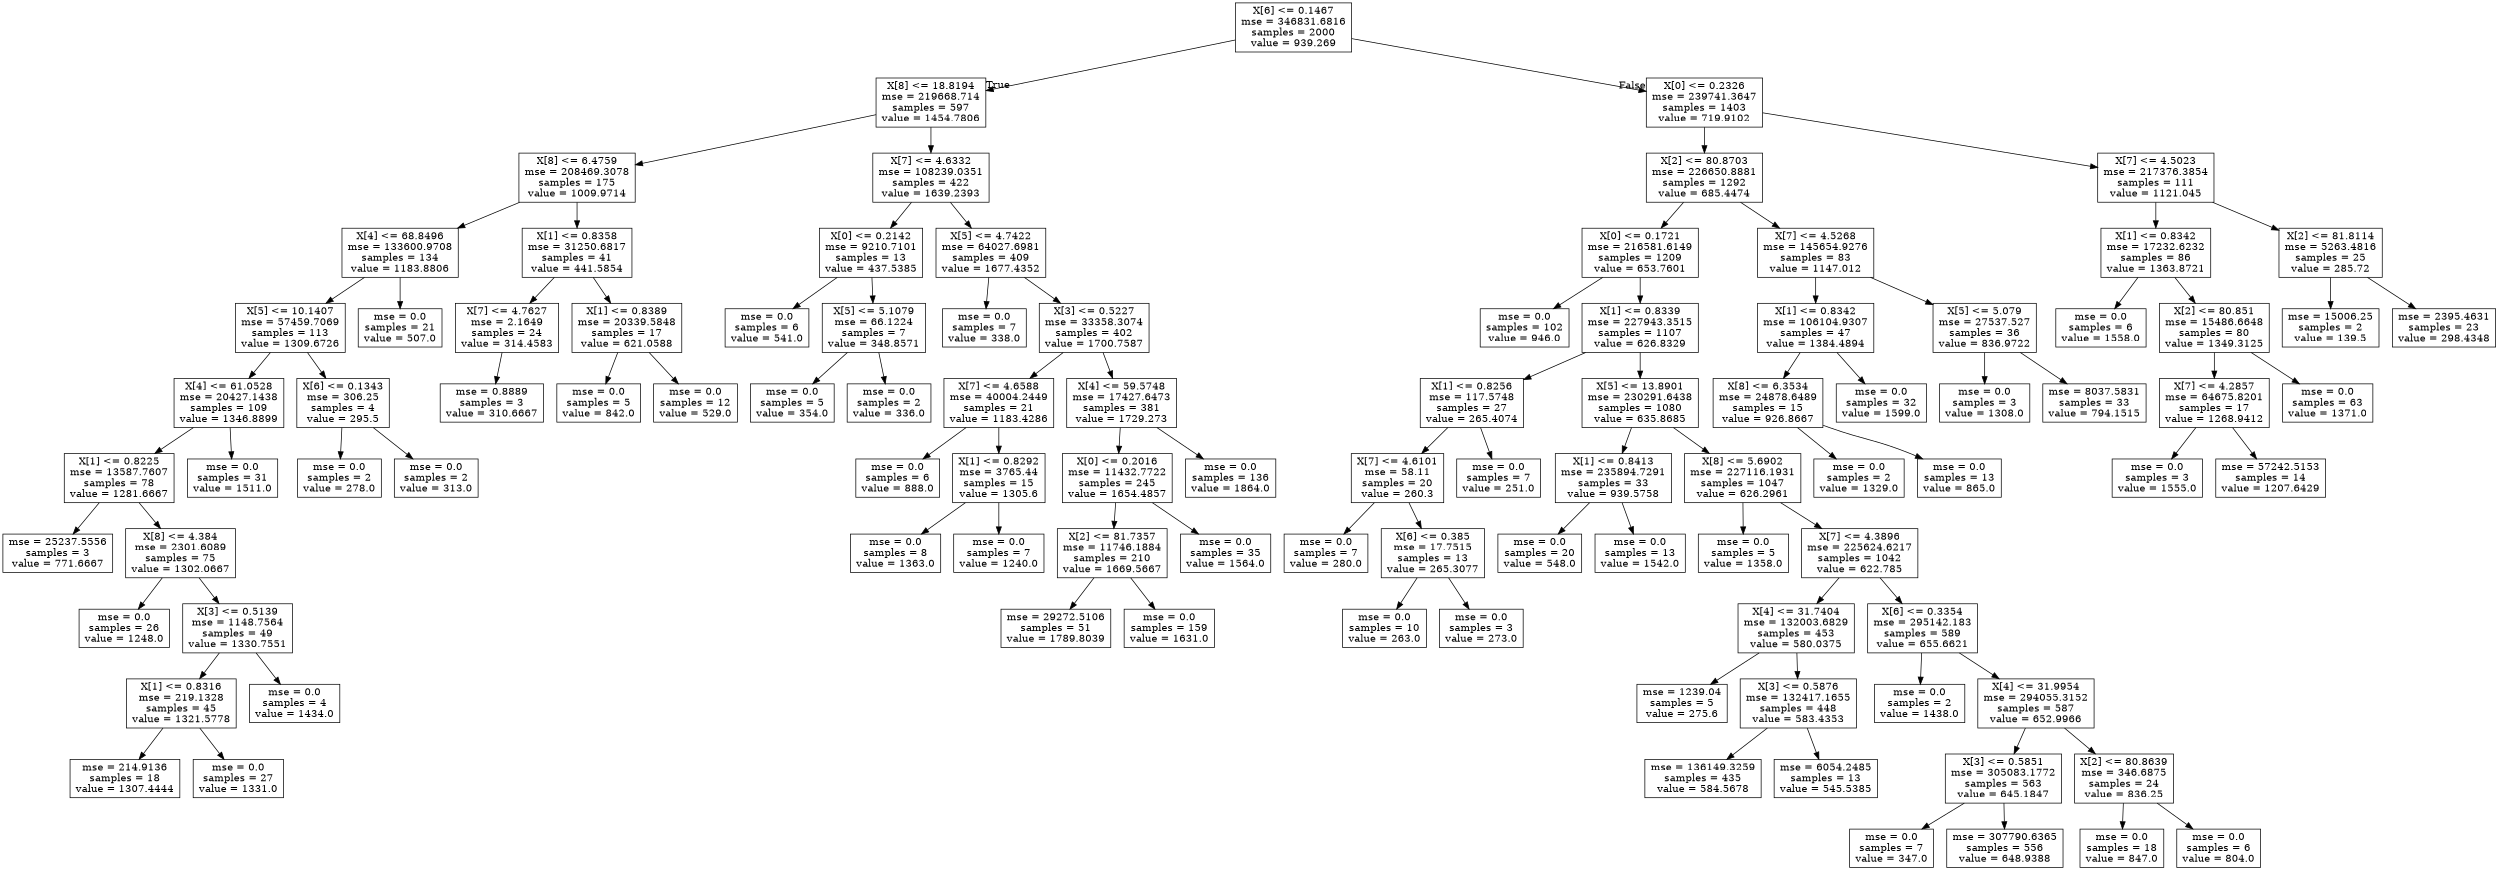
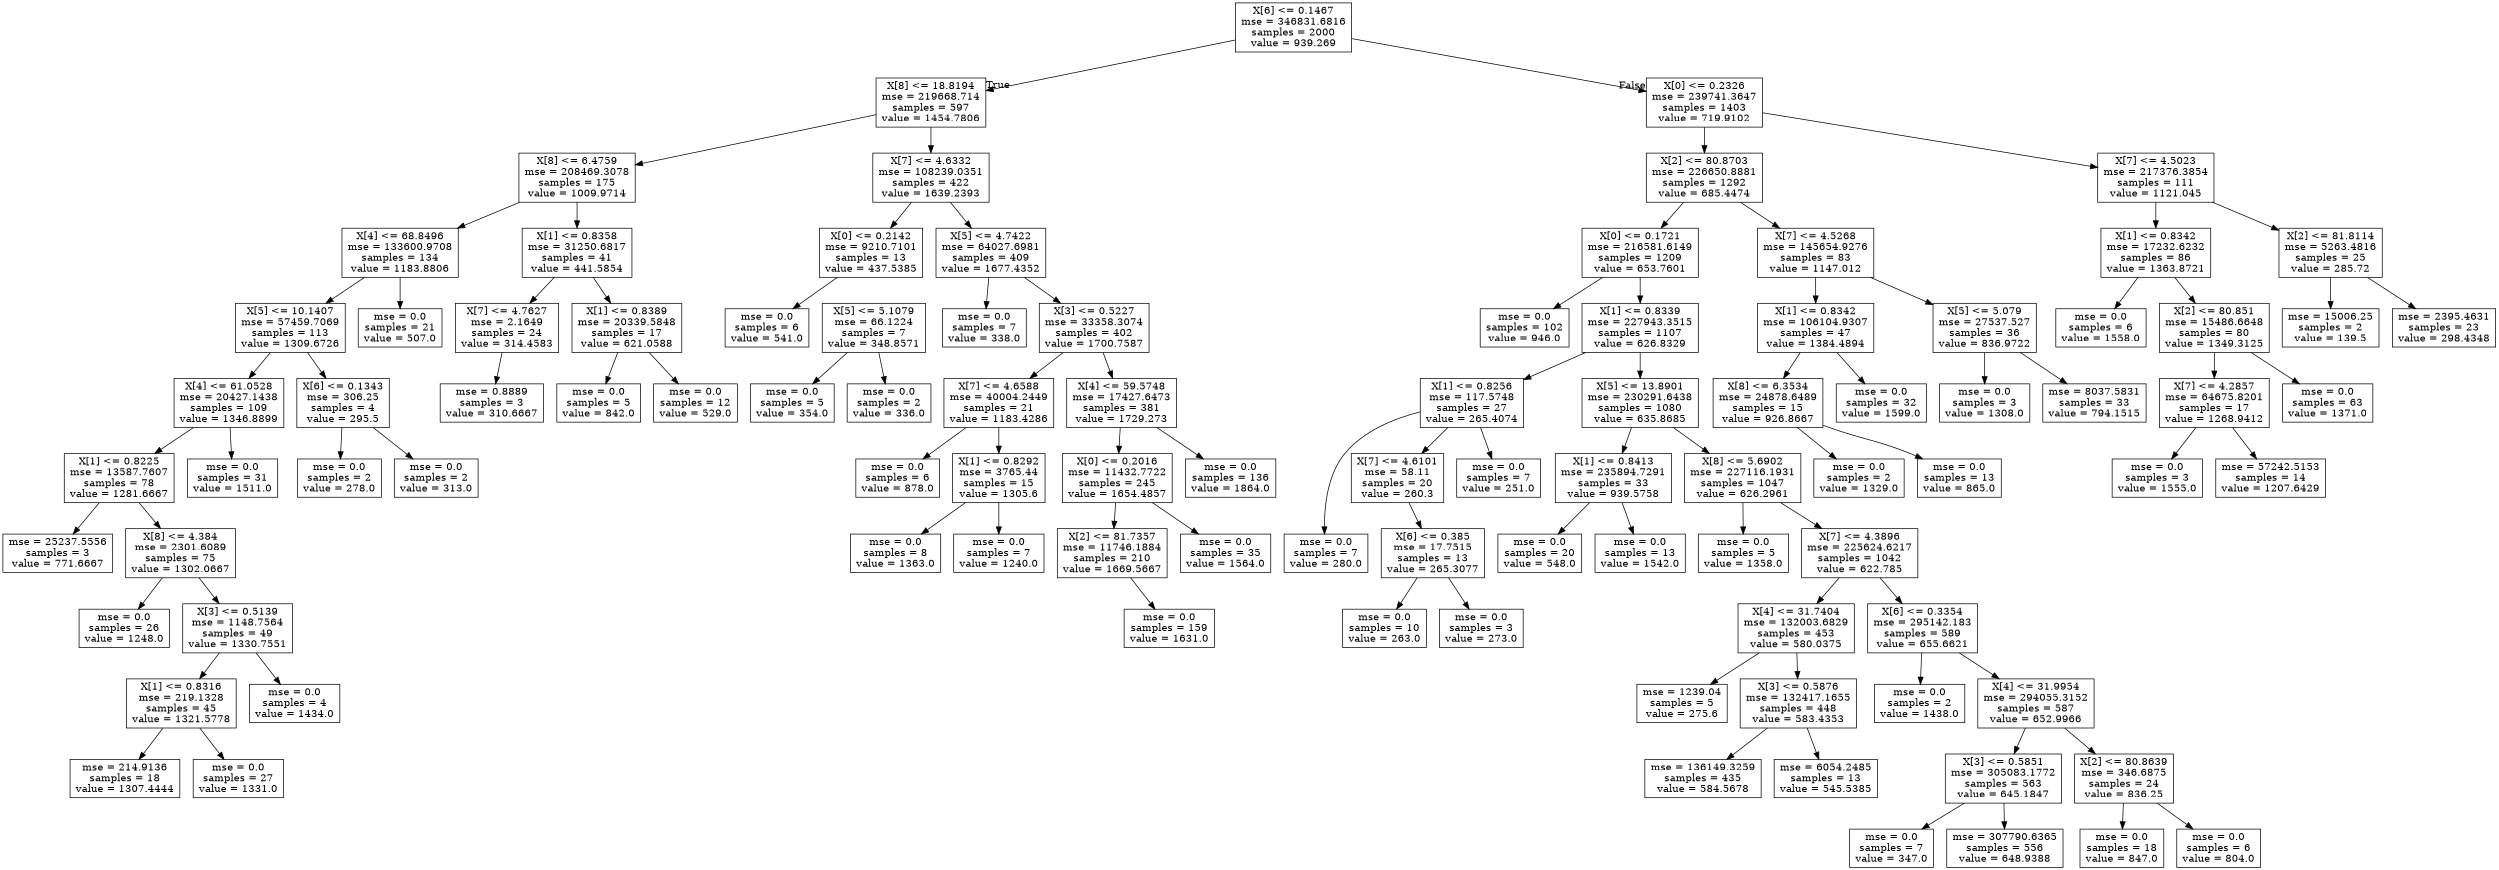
  digraph {
    node [shape=box]
    n1 [label="X[6] <= 0.1467\nmse = 346831.6816\nsamples = 2000\nvalue = 939.269"]
    n2 [label="X[8] <= 18.8194\nmse = 219668.714\nsamples = 597\nvalue = 1454.7806"]
    n3 [label="X[0] <= 0.2326\nmse = 239741.3647\nsamples = 1403\nvalue = 719.9102"]
    n4 [label="X[8] <= 6.4759\nmse = 208469.3078\nsamples = 175\nvalue = 1009.9714"]
    n5 [label="X[7] <= 4.6332\nmse = 108239.0351\nsamples = 422\nvalue = 1639.2393"]
    n6 [label="X[2] <= 80.8703\nmse = 226650.8881\nsamples = 1292\nvalue = 685.4474"]
    n7 [label="X[7] <= 4.5023\nmse = 217376.3854\nsamples = 111\nvalue = 1121.045"]
    n8 [label="X[4] <= 68.8496\nmse = 133600.9708\nsamples = 134\nvalue = 1183.8806"]
    n9 [label="X[1] <= 0.8358\nmse = 31250.6817\nsamples = 41\nvalue = 441.5854"]
    n10 [label="X[0] <= 0.2142\nmse = 9210.7101\nsamples = 13\nvalue = 437.5385"]
    n11 [label="X[5] <= 4.7422\nmse = 64027.6981\nsamples = 409\nvalue = 1677.4352"]
    n12 [label="X[5] <= 10.1407\nmse = 57459.7069\nsamples = 113\nvalue = 1309.6726"]
    n13 [label="mse = 0.0\nsamples = 21\nvalue = 507.0"]
    n14 [label="X[7] <= 4.7627\nmse = 2.1649\nsamples = 24\nvalue = 314.4583"]
    n15 [label="X[1] <= 0.8389\nmse = 20339.5848\nsamples = 17\nvalue = 621.0588"]
    n16 [label="X[4] <= 61.0528\nmse = 20427.1438\nsamples = 109\nvalue = 1346.8899"]
    n17 [label="X[6] <= 0.1343\nmse = 306.25\nsamples = 4\nvalue = 295.5"]
    n18 [label="X[1] <= 0.8225\nmse = 13587.7607\nsamples = 78\nvalue = 1281.6667"]
    n19 [label="mse = 0.0\nsamples = 31\nvalue = 1511.0"]
    n20 [label="mse = 0.0\nsamples = 2\nvalue = 278.0"]
    n21 [label="mse = 0.0\nsamples = 2\nvalue = 313.0"]
    n22 [label="mse = 25237.5556\nsamples = 3\nvalue = 771.6667"]
    n23 [label="X[8] <= 4.384\nmse = 2301.6089\nsamples = 75\nvalue = 1302.0667"]
    n24 [label="mse = 0.0\nsamples = 26\nvalue = 1248.0"]
    n25 [label="X[3] <= 0.5139\nmse = 1148.7564\nsamples = 49\nvalue = 1330.7551"]
    n26 [label="X[1] <= 0.8316\nmse = 219.1328\nsamples = 45\nvalue = 1321.5778"]
    n27 [label="mse = 0.0\nsamples = 4\nvalue = 1434.0"]
    n28 [label="mse = 214.9136\nsamples = 18\nvalue = 1307.4444"]
    n29 [label="mse = 0.0\nsamples = 27\nvalue = 1331.0"]
    n30 [label="mse = 0.8889\nsamples = 3\nvalue = 310.6667"]
    n31 [label="mse = 0.0\nsamples = 5\nvalue = 842.0"]
    n32 [label="mse = 0.0\nsamples = 12\nvalue = 529.0"]
    n33 [label="mse = 0.0\nsamples = 6\nvalue = 541.0"]
    n34 [label="X[5] <= 5.1079\nmse = 66.1224\nsamples = 7\nvalue = 348.8571"]
    n35 [label="mse = 0.0\nsamples = 7\nvalue = 338.0"]
    n36 [label="X[3] <= 0.5227\nmse = 33358.3074\nsamples = 402\nvalue = 1700.7587"]
    n37 [label="mse = 0.0\nsamples = 5\nvalue = 354.0"]
    n38 [label="mse = 0.0\nsamples = 2\nvalue = 336.0"]
    n39 [label="X[7] <= 4.6588\nmse = 40004.2449\nsamples = 21\nvalue = 1183.4286"]
    n40 [label="X[4] <= 59.5748\nmse = 17427.6473\nsamples = 381\nvalue = 1729.273"]
-   n41 [label="mse = 0.0\nsamples = 6\nvalue = 888.0"]
+   n41 [label="mse = 0.0\nsamples = 6\nvalue = 878.0"]
    n42 [label="X[1] <= 0.8292\nmse = 3765.44\nsamples = 15\nvalue = 1305.6"]
    n43 [label="X[0] <= 0.2016\nmse = 11432.7722\nsamples = 245\nvalue = 1654.4857"]
    n44 [label="mse = 0.0\nsamples = 136\nvalue = 1864.0"]
    n45 [label="mse = 0.0\nsamples = 8\nvalue = 1363.0"]
    n46 [label="mse = 0.0\nsamples = 7\nvalue = 1240.0"]
    n47 [label="X[2] <= 81.7357\nmse = 11746.1884\nsamples = 210\nvalue = 1669.5667"]
    n48 [label="mse = 0.0\nsamples = 35\nvalue = 1564.0"]
-   n49 [label="mse = 29272.5106\nsamples = 51\nvalue = 1789.8039"]
    n50 [label="mse = 0.0\nsamples = 159\nvalue = 1631.0"]
    n51 [label="X[0] <= 0.1721\nmse = 216581.6149\nsamples = 1209\nvalue = 653.7601"]
    n52 [label="X[7] <= 4.5268\nmse = 145654.9276\nsamples = 83\nvalue = 1147.012"]
    n53 [label="X[1] <= 0.8342\nmse = 17232.6232\nsamples = 86\nvalue = 1363.8721"]
    n54 [label="X[2] <= 81.8114\nmse = 5263.4816\nsamples = 25\nvalue = 285.72"]
    n55 [label="mse = 0.0\nsamples = 102\nvalue = 946.0"]
    n56 [label="X[1] <= 0.8339\nmse = 227943.3515\nsamples = 1107\nvalue = 626.8329"]
    n57 [label="X[1] <= 0.8342\nmse = 106104.9307\nsamples = 47\nvalue = 1384.4894"]
    n58 [label="X[5] <= 5.079\nmse = 27537.527\nsamples = 36\nvalue = 836.9722"]
    n59 [label="X[1] <= 0.8256\nmse = 117.5748\nsamples = 27\nvalue = 265.4074"]
    n60 [label="X[5] <= 13.8901\nmse = 230291.6438\nsamples = 1080\nvalue = 635.8685"]
    n61 [label="mse = 0.0\nsamples = 7\nvalue = 280.0"]
    n62 [label="X[7] <= 4.6101\nmse = 58.11\nsamples = 20\nvalue = 260.3"]
    n63 [label="mse = 0.0\nsamples = 7\nvalue = 251.0"]
    n64 [label="X[1] <= 0.8413\nmse = 235894.7291\nsamples = 33\nvalue = 939.5758"]
    n65 [label="X[8] <= 5.6902\nmse = 227116.1931\nsamples = 1047\nvalue = 626.2961"]
    n66 [label="X[6] <= 0.385\nmse = 17.7515\nsamples = 13\nvalue = 265.3077"]
    n67 [label="mse = 0.0\nsamples = 10\nvalue = 263.0"]
    n68 [label="mse = 0.0\nsamples = 3\nvalue = 273.0"]
    n69 [label="mse = 0.0\nsamples = 20\nvalue = 548.0"]
    n70 [label="mse = 0.0\nsamples = 13\nvalue = 1542.0"]
    n71 [label="mse = 0.0\nsamples = 5\nvalue = 1358.0"]
    n72 [label="X[7] <= 4.3896\nmse = 225624.6217\nsamples = 1042\nvalue = 622.785"]
    n73 [label="X[4] <= 31.7404\nmse = 132003.6829\nsamples = 453\nvalue = 580.0375"]
    n74 [label="X[6] <= 0.3354\nmse = 295142.183\nsamples = 589\nvalue = 655.6621"]
    n75 [label="mse = 1239.04\nsamples = 5\nvalue = 275.6"]
    n76 [label="X[3] <= 0.5876\nmse = 132417.1655\nsamples = 448\nvalue = 583.4353"]
    n77 [label="mse = 0.0\nsamples = 2\nvalue = 1438.0"]
    n78 [label="X[4] <= 31.9954\nmse = 294055.3152\nsamples = 587\nvalue = 652.9966"]
    n79 [label="mse = 136149.3259\nsamples = 435\nvalue = 584.5678"]
    n80 [label="mse = 6054.2485\nsamples = 13\nvalue = 545.5385"]
    n81 [label="X[3] <= 0.5851\nmse = 305083.1772\nsamples = 563\nvalue = 645.1847"]
    n82 [label="X[2] <= 80.8639\nmse = 346.6875\nsamples = 24\nvalue = 836.25"]
    n83 [label="mse = 0.0\nsamples = 7\nvalue = 347.0"]
    n84 [label="mse = 307790.6365\nsamples = 556\nvalue = 648.9388"]
    n85 [label="mse = 0.0\nsamples = 18\nvalue = 847.0"]
    n86 [label="mse = 0.0\nsamples = 6\nvalue = 804.0"]
    n87 [label="X[8] <= 6.3534\nmse = 24878.6489\nsamples = 15\nvalue = 926.8667"]
    n88 [label="mse = 0.0\nsamples = 32\nvalue = 1599.0"]
    n89 [label="mse = 0.0\nsamples = 3\nvalue = 1308.0"]
    n90 [label="mse = 8037.5831\nsamples = 33\nvalue = 794.1515"]
    n91 [label="mse = 0.0\nsamples = 2\nvalue = 1329.0"]
    n92 [label="mse = 0.0\nsamples = 13\nvalue = 865.0"]
    n93 [label="mse = 0.0\nsamples = 6\nvalue = 1558.0"]
    n94 [label="X[2] <= 80.851\nmse = 15486.6648\nsamples = 80\nvalue = 1349.3125"]
    n95 [label="mse = 15006.25\nsamples = 2\nvalue = 139.5"]
    n96 [label="mse = 2395.4631\nsamples = 23\nvalue = 298.4348"]
    n97 [label="X[7] <= 4.2857\nmse = 64675.8201\nsamples = 17\nvalue = 1268.9412"]
    n98 [label="mse = 0.0\nsamples = 63\nvalue = 1371.0"]
    n99 [label="mse = 0.0\nsamples = 3\nvalue = 1555.0"]
    n100 [label="mse = 57242.5153\nsamples = 14\nvalue = 1207.6429"]
    n1 -> n2 [headlabel=True labelangle=45 labeldistance=2.5]
    n1 -> n3 [headlabel=False labelangle=-45 labeldistance=2.5]
    n2 -> n4
    n2 -> n5
    n3 -> n6
    n3 -> n7
    n4 -> n8
    n4 -> n9
    n5 -> n10
    n5 -> n11
    n6 -> n51
    n6 -> n52
    n7 -> n53
    n7 -> n54
    n8 -> n12
    n8 -> n13
    n9 -> n14
    n9 -> n15
    n10 -> n33
-   n10 -> n34
    n11 -> n35
    n11 -> n36
    n12 -> n16
    n12 -> n17
    n14 -> n30
    n15 -> n31
    n15 -> n32
    n16 -> n18
    n16 -> n19
    n17 -> n20
    n17 -> n21
    n18 -> n22
    n18 -> n23
    n23 -> n24
    n23 -> n25
    n25 -> n26
    n25 -> n27
    n26 -> n28
    n26 -> n29
    n34 -> n37
    n34 -> n38
    n36 -> n39
    n36 -> n40
    n39 -> n41
    n39 -> n42
    n40 -> n43
    n40 -> n44
    n42 -> n45
    n42 -> n46
    n43 -> n47
    n43 -> n48
-   n47 -> n49
    n47 -> n50
    n51 -> n55
    n51 -> n56
    n52 -> n57
    n52 -> n58
    n53 -> n93
    n53 -> n94
    n54 -> n95
    n54 -> n96
    n56 -> n59
    n56 -> n60
    n57 -> n87
    n57 -> n88
    n58 -> n89
    n58 -> n90
-   n62 -> n61
+   n59 -> n61
    n59 -> n62
    n59 -> n63
    n60 -> n64
    n60 -> n65
    n62 -> n66
    n64 -> n69
    n64 -> n70
    n65 -> n71
    n65 -> n72
    n66 -> n67
    n66 -> n68
    n72 -> n73
    n72 -> n74
    n73 -> n75
    n73 -> n76
    n74 -> n77
    n74 -> n78
    n76 -> n79
    n76 -> n80
    n78 -> n81
    n78 -> n82
    n81 -> n83
    n81 -> n84
    n82 -> n85
    n82 -> n86
    n87 -> n91
    n87 -> n92
    n94 -> n97
    n94 -> n98
    n97 -> n99
    n97 -> n100
  }
